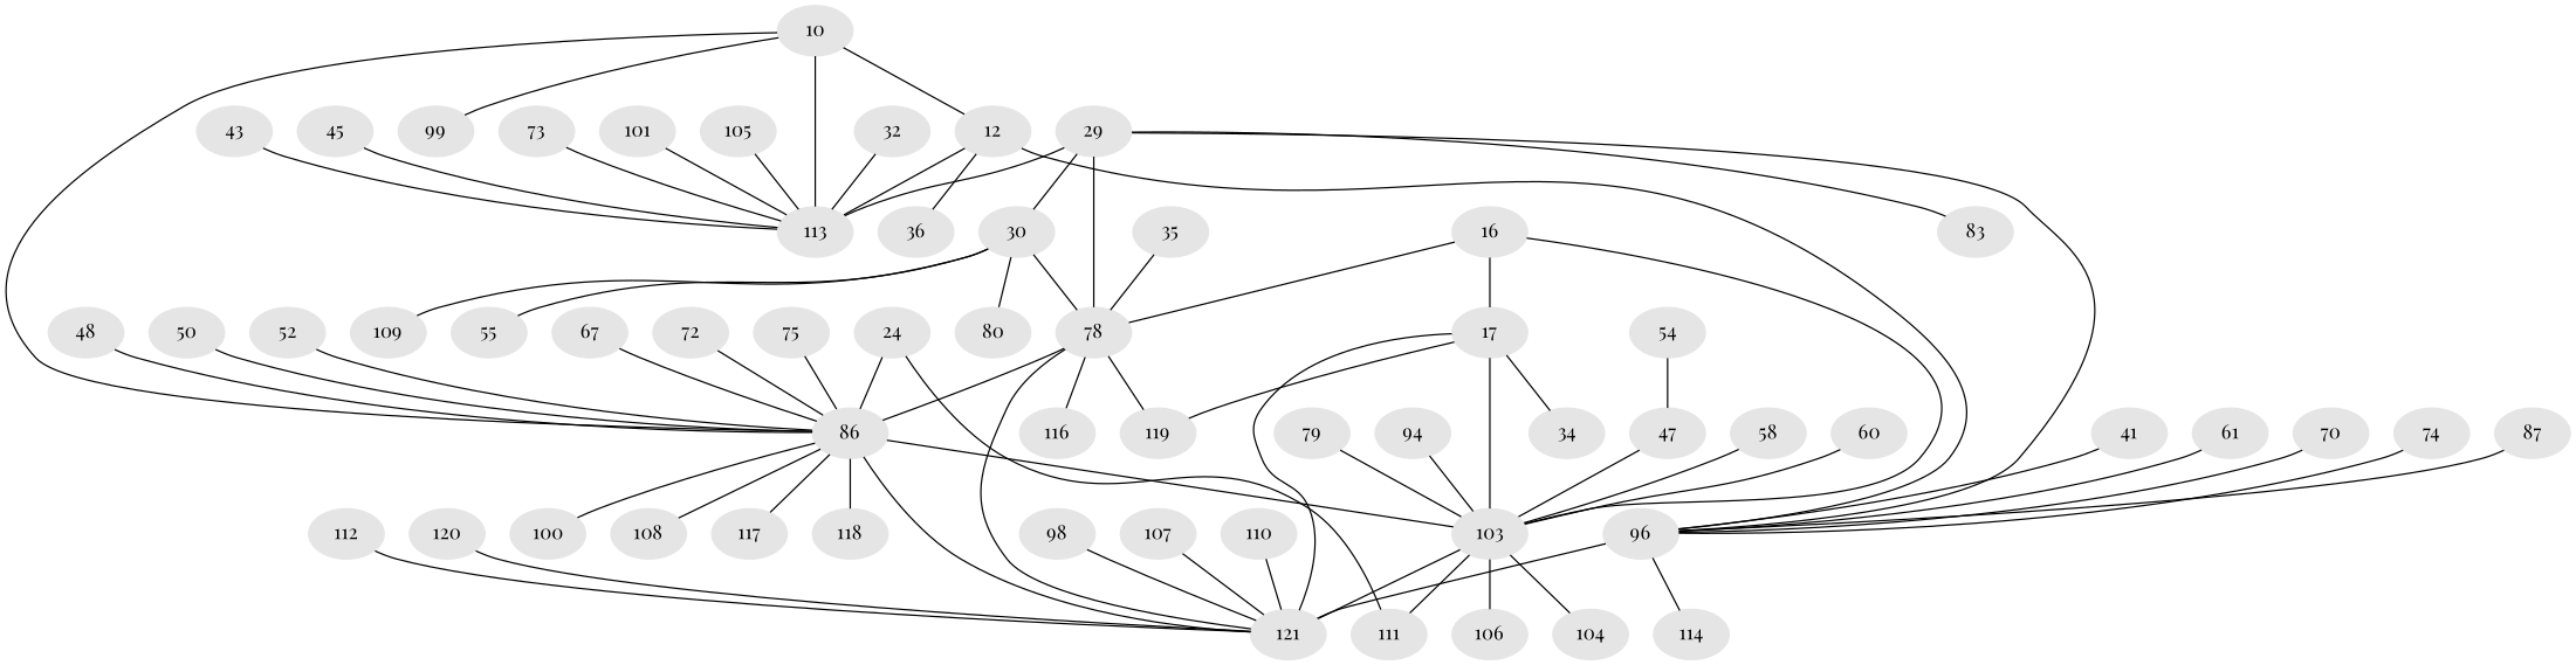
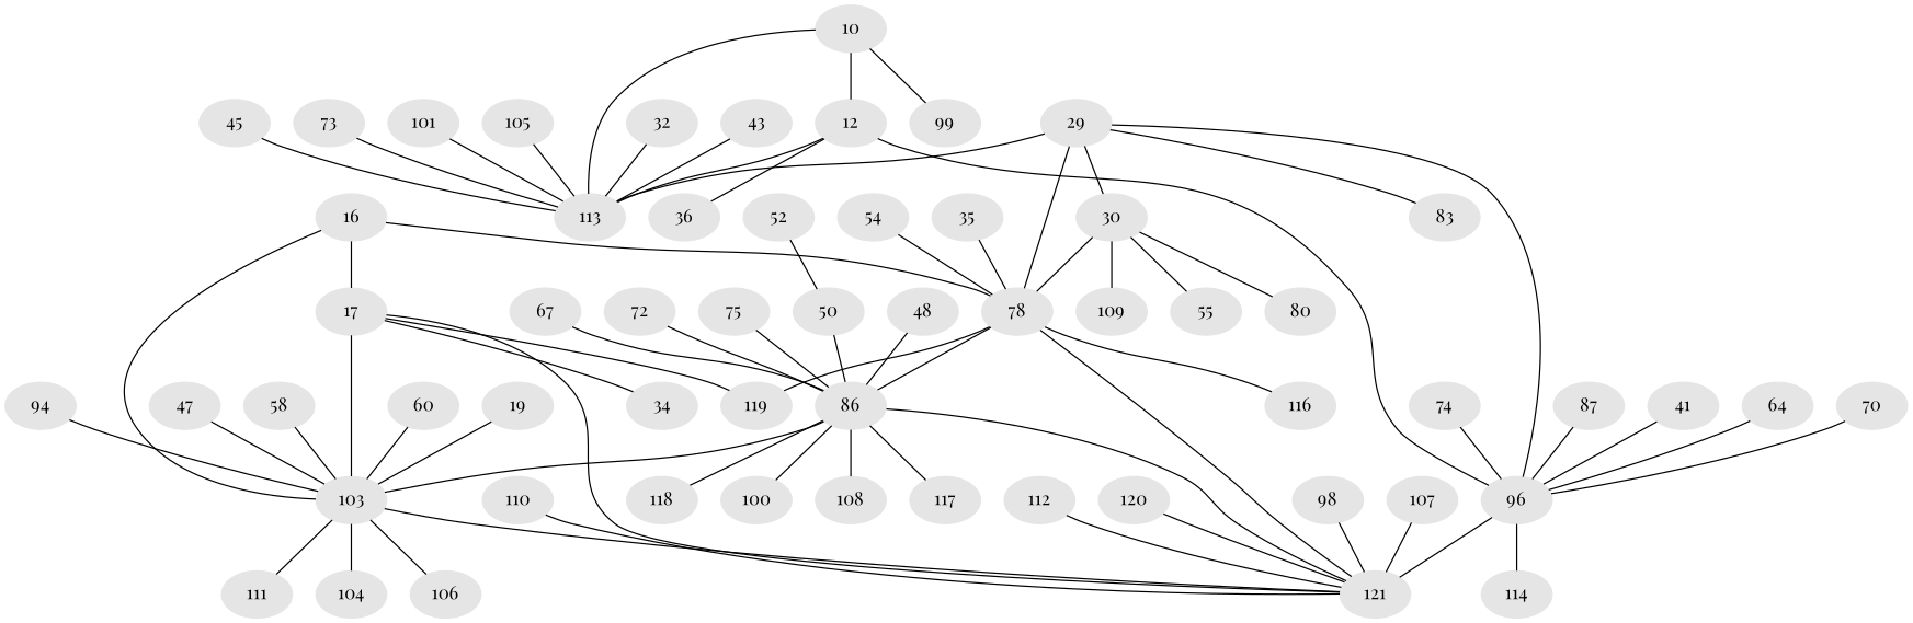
  graph {
    fontname="Playfair Display"
    node [color=gray90 fontname="Playfair Display" style=filled]
    edge [fontname="Playfair Display"]
    10 [super="+8"]
    12 [super="+11"]
    86 [super="+85+66"]
    99 [super="+63"]
    113 [super="+90+9"]
    36
    96 [super="+6+31"]
    103 [super="+39+42"]
    121 [super="+115+76+62+89+92+93"]
    100
    108
    117
    118 [super="+102"]
    16 [super="+13"]
    17 [super="+14"]
    78 [super="+49+28"]
    114 [super="+68"]
    34
    119
    116 [super="+65"]
    111
    104
    106 [super="+97"]
-   24 [super="+21"]
    29 [super="+27"]
    30 [super="+25"]
    83
    55
    80
    109
    32
    35
    41
    43
    45
    47
    48
    50
    52
    54
    58 [super="+57"]
    60
-   64 [label=61]
+   64
    67
    70
    72
    73
    74 [super="+56"]
    75
-   79
+   79 [label=19]
    87
    94
    98
    101
    105
    107
    110
    112
    120
    10 -- 12 [weight=4]
-   10 -- 86
    10 -- 99
    10 -- 113 [weight=4]
    12 -- 113 [weight=4]
    12 -- 36
    12 -- 96
    86 -- 103 [weight=3]
    86 -- 121 [weight=2]
    86 -- 100
    86 -- 108
    86 -- 117
    86 -- 118
    96 -- 121 [weight=8]
    96 -- 114
    103 -- 121
    103 -- 111
    103 -- 104
    103 -- 106
    16 -- 103 [weight=4]
    16 -- 17 [weight=4]
    16 -- 78
    17 -- 103 [weight=4]
    17 -- 121
    17 -- 34
    17 -- 119
    78 -- 86 [weight=3]
    78 -- 121
    78 -- 119
    78 -- 116
-   24 -- 86 [weight=8]
-   24 -- 111
    29 -- 113 [weight=2]
    29 -- 96
    29 -- 78 [weight=4]
    29 -- 30 [weight=4]
    29 -- 83
    30 -- 78 [weight=4]
    30 -- 55
    30 -- 80
    30 -- 109
    32 -- 113
    35 -- 78
    41 -- 96
    43 -- 113
    45 -- 113
    47 -- 103
    48 -- 86
    50 -- 86
-   52 -- 86
-   54 -- 47
+   52 -- 50
+   54 -- 78
    58 -- 103
    60 -- 103
    64 -- 96
    67 -- 86
    70 -- 96
    72 -- 86
    73 -- 113
    74 -- 96
    75 -- 86
    79 -- 103
    87 -- 96
    94 -- 103
    98 -- 121
    101 -- 113
    105 -- 113
    107 -- 121
    110 -- 121
    112 -- 121
    120 -- 121
  }
